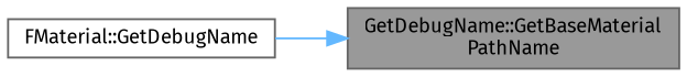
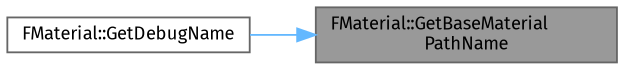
  digraph {
    rankdir=RL
    fontname="Fira Sans"
    node [fontname="Fira Sans" fontsize=10 shape=box style=filled]
-   n1 [color=gray40 fillcolor=grey60 fontcolor=black height=0.2 label="GetDebugName::GetBaseMaterial\lPathName" width=0.4]
+   n1 [color=gray40 fillcolor=grey60 fontcolor=black height=0.2 label="FMaterial::GetBaseMaterial\lPathName" width=0.4]
    n2 [color=grey40 fillcolor=white height=0.2 label="FMaterial::GetDebugName" width=0.4]
    n1 -> n2 [color=steelblue1 dir=back fontname="Fira Sans" fontsize=10 labelfontname=Helvetica labelfontsize=10 style=solid]
  }
